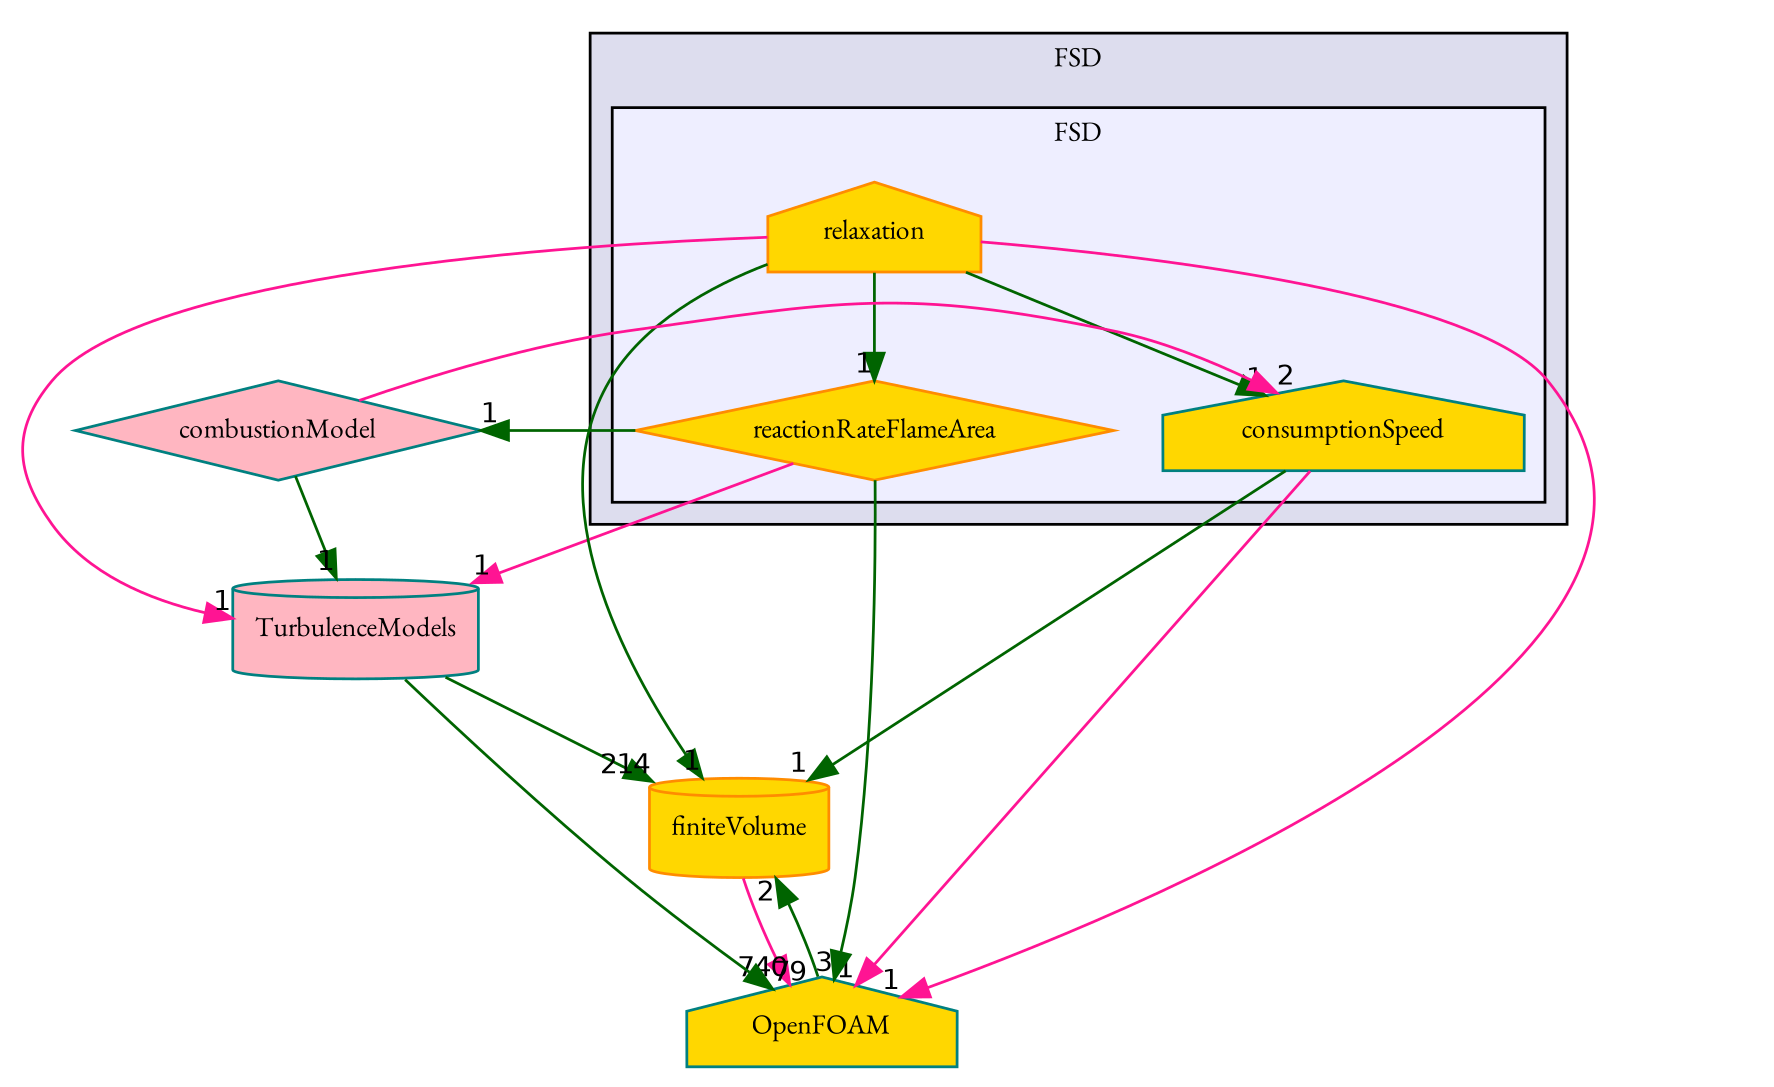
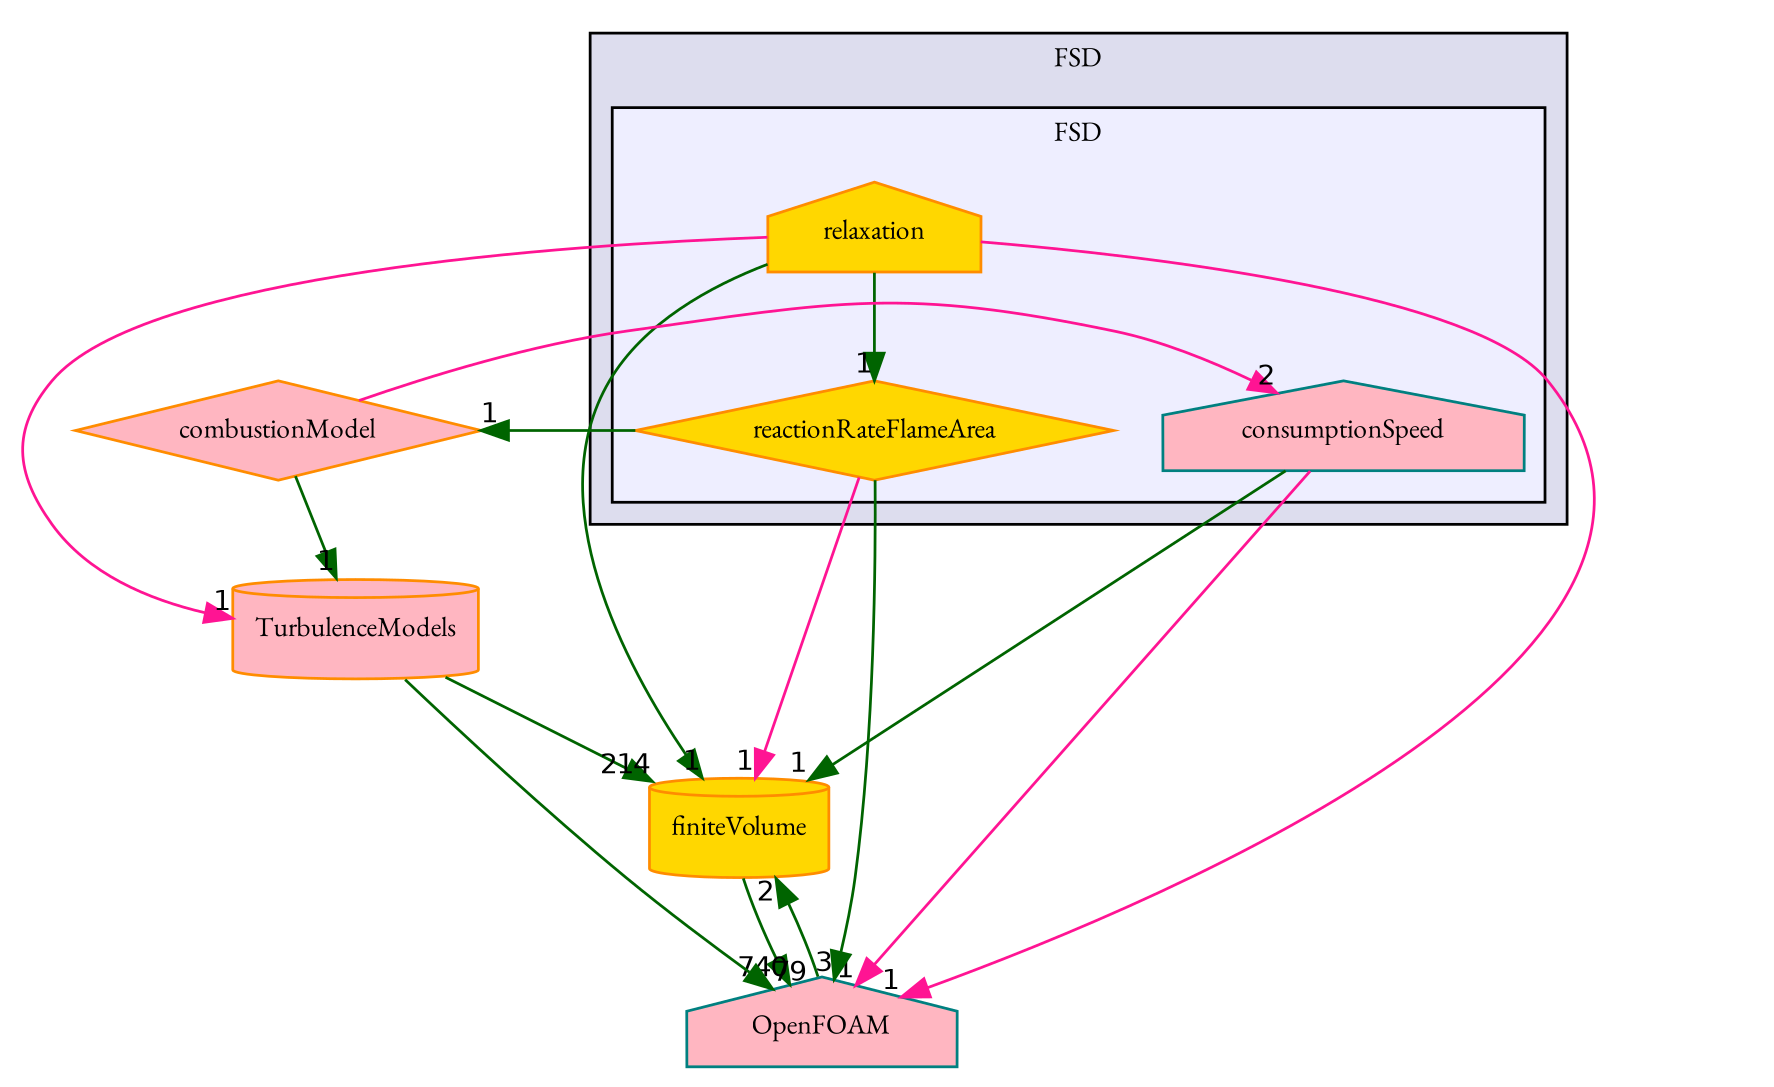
  digraph {
    compound=true
    fontname="EB Garamond"
    node [color=teal fillcolor=gold fontname="EB Garamond" fontsize=10 shape=house style=filled]
    edge [color=darkgreen fontname="EB Garamond" headlabel=1 labeldistance=1.5 labelfontname=Helvetica labelfontsize=10]
-   n1 [label=consumptionSpeed]
+   n1 [fillcolor=lightpink label=consumptionSpeed]
    n2 [color=darkorange label=reactionRateFlameArea shape=diamond]
    n3 [color=darkorange label=relaxation]
    n4 [color=darkorange label=finiteVolume shape=cylinder]
-   n5 [label=OpenFOAM]
-   n6 [fillcolor=lightpink label=combustionModel shape=diamond]
-   n7 [fillcolor=lightpink label=TurbulenceModels shape=cylinder]
+   n5 [fillcolor=lightpink label=OpenFOAM]
+   n6 [color=darkorange fillcolor=lightpink label=combustionModel shape=diamond]
+   n7 [color=darkorange fillcolor=lightpink label=TurbulenceModels shape=cylinder]
    subgraph cluster_1 {
      bgcolor="#ddddee"
      fontsize=10
      label=FSD
      pencolor=black
      subgraph cluster_2 {
        bgcolor="#eeeeff"
        fontsize=10
        label=FSD
        pencolor=black
        n1
        n2
        n3
      }
    }
    n1 -> n4
    n1 -> n5 [color=deeppink]
-   n2 -> n7 [color=deeppink]
+   n2 -> n4 [color=deeppink]
    n2 -> n5 [headlabel=3]
    n2 -> n6
-   n3 -> n1
    n3 -> n2
    n3 -> n4
    n3 -> n5 [color=deeppink]
    n3 -> n7 [color=deeppink]
-   n4 -> n5 [color=deeppink headlabel=740]
+   n4 -> n5 [headlabel=740]
    n5 -> n4 [headlabel=2]
    n6 -> n1 [color=deeppink headlabel=2]
    n6 -> n7
    n7 -> n4 [headlabel=214]
    n7 -> n5 [headlabel=79]
  }
